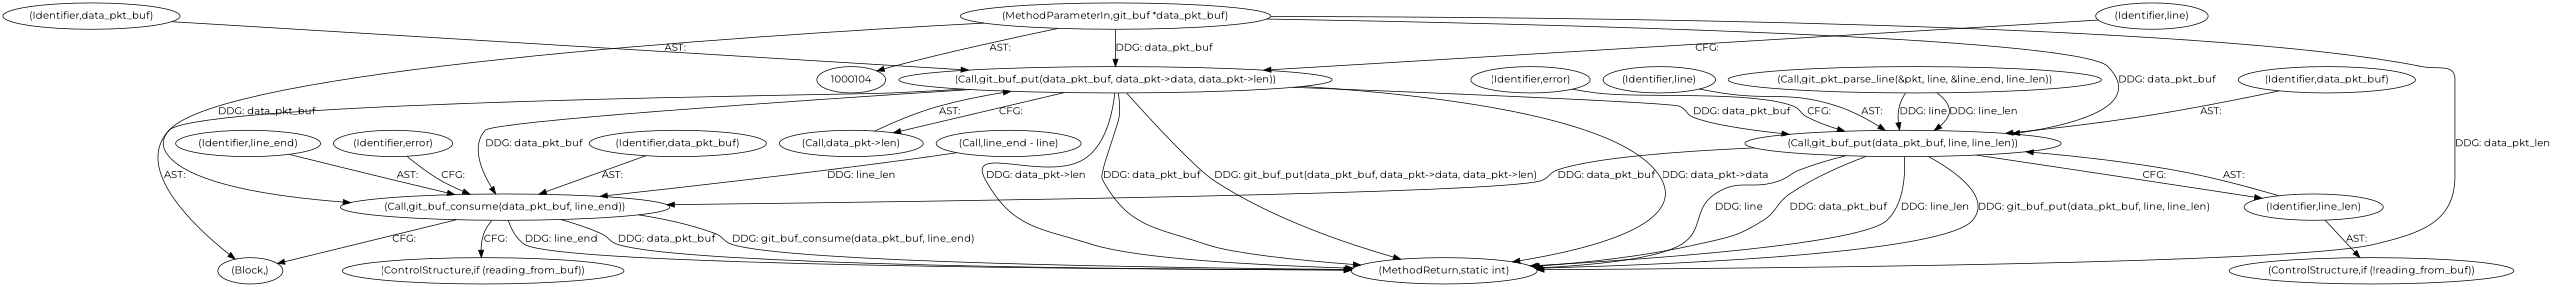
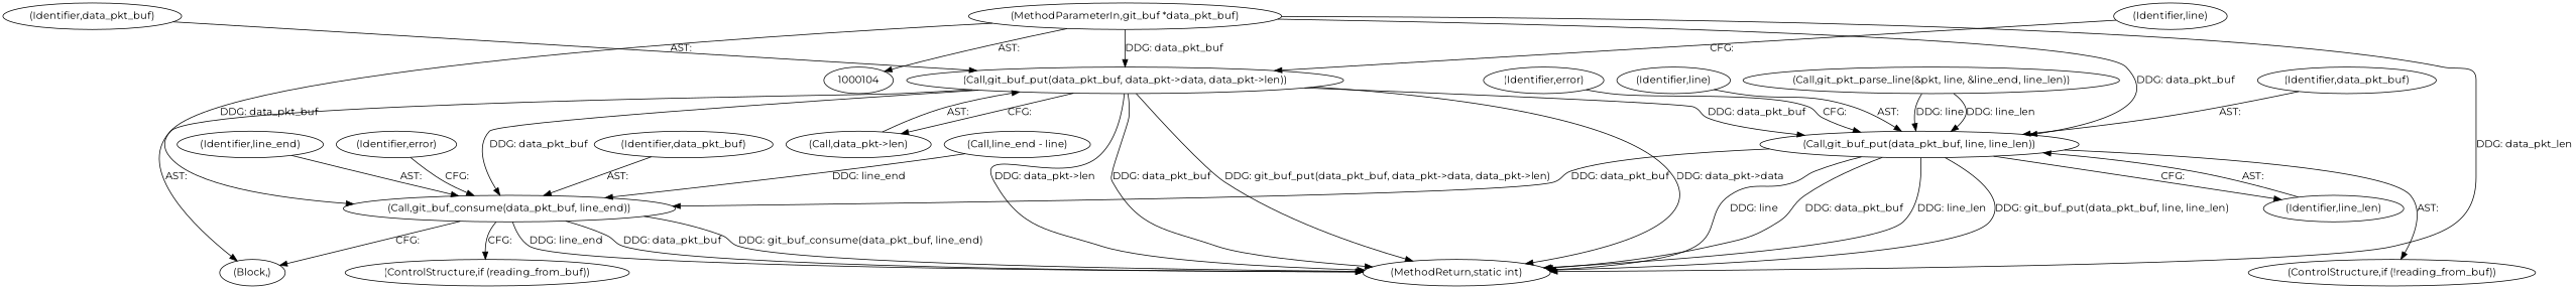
  digraph {
    fontname=Montserrat
    node [fontname=Montserrat]
    edge [fontname=Montserrat]
    n1 [label="(Call,git_buf_put(data_pkt_buf, data_pkt->data, data_pkt->len))"]
    n2 [label="(Call,git_buf_put(data_pkt_buf, line, line_len))"]
    n3 [label="(Call,git_buf_consume(data_pkt_buf, line_end))"]
    n4 [label="(MethodReturn,static int)"]
    n5 [label="(Block,)"]
    n6 [label="(Call,data_pkt->len)"]
    n7 [label="(Identifier,line_len)"]
    n8 [label="(ControlStructure,if (!reading_from_buf))"]
    n9 [label="(ControlStructure,if (reading_from_buf))"]
    n10 [label="(MethodParameterIn,git_buf *data_pkt_buf)"]
    1000104
    n12 [label="(Identifier,line_end)"]
    n13 [label="(Identifier,data_pkt_buf)"]
    n14 [label="(Identifier,error)"]
    n15 [label="(Identifier,data_pkt_buf)"]
    n16 [label="(Identifier,error)"]
    n17 [label="(Identifier,line)"]
    n18 [label="(Identifier,data_pkt_buf)"]
    n19 [label="(Identifier,line)"]
    n20 [label="(Call,git_pkt_parse_line(&pkt, line, &line_end, line_len))"]
    n21 [label="(Call,line_end - line)"]
    n1 -> n2 [label="DDG: data_pkt_buf"]
    n1 -> n3 [label="DDG: data_pkt_buf"]
    n1 -> n4 [label="DDG: data_pkt->len"]
    n1 -> n4 [label="DDG: data_pkt_buf"]
    n1 -> n4 [label="DDG: git_buf_put(data_pkt_buf, data_pkt->data, data_pkt->len)"]
    n1 -> n4 [label="DDG: data_pkt->data"]
    n1 -> n5 [label="AST: "]
    n1 -> n6 [label="CFG: "]
    n2 -> n3 [label="DDG: data_pkt_buf"]
    n2 -> n4 [label="DDG: line"]
    n2 -> n4 [label="DDG: data_pkt_buf"]
    n2 -> n4 [label="DDG: line_len"]
    n2 -> n4 [label="DDG: git_buf_put(data_pkt_buf, line, line_len)"]
    n2 -> n7 [label="CFG: "]
-   n7 -> n8 [label="AST: "]
+   n2 -> n8 [label="AST: "]
    n3 -> n4 [label="DDG: data_pkt_buf"]
    n3 -> n4 [label="DDG: git_buf_consume(data_pkt_buf, line_end)"]
    n3 -> n4 [label="DDG: line_end"]
    n3 -> n5 [label="CFG: "]
    n3 -> n9 [label="CFG: "]
    n6 -> n1 [label="AST: "]
    n7 -> n2 [label="AST: "]
    n10 -> n1 [label="DDG: data_pkt_buf"]
    n10 -> n2 [label="DDG: data_pkt_buf"]
    n10 -> n3 [label="DDG: data_pkt_buf"]
    n10 -> n4 [label="DDG: data_pkt_len"]
    n10 -> 1000104 [label="AST: "]
    n12 -> n3 [label="AST: "]
    n13 -> n2 [label="AST: "]
    n14 -> n3 [label="CFG: "]
    n15 -> n3 [label="AST: "]
    n16 -> n2 [label="CFG: "]
    n17 -> n1 [label="CFG: "]
    n18 -> n1 [label="AST: "]
    n19 -> n2 [label="AST: "]
    n20 -> n2 [label="DDG: line"]
    n20 -> n2 [label="DDG: line_len"]
-   n21 -> n3 [label="DDG: line_len"]
+   n21 -> n3 [label="DDG: line_end"]
  }
